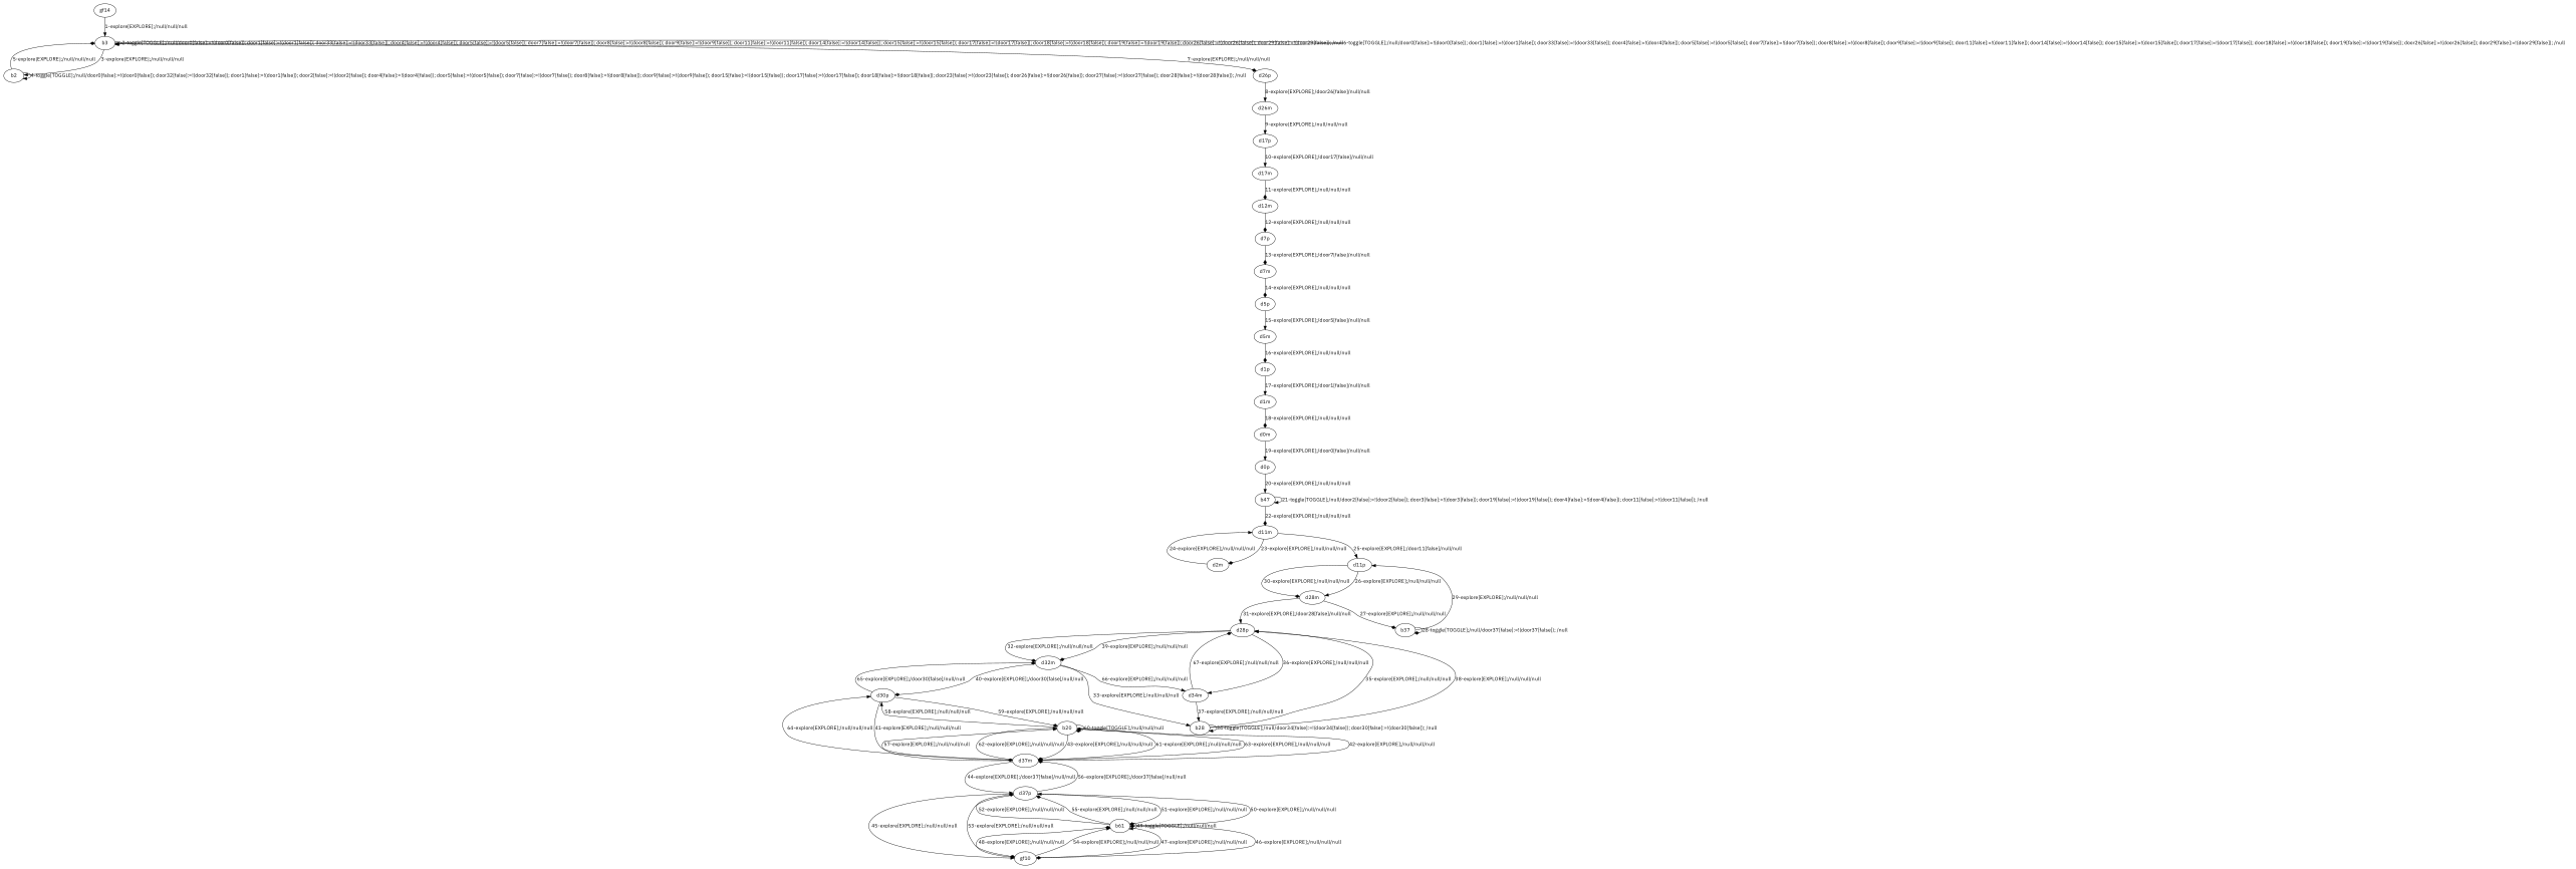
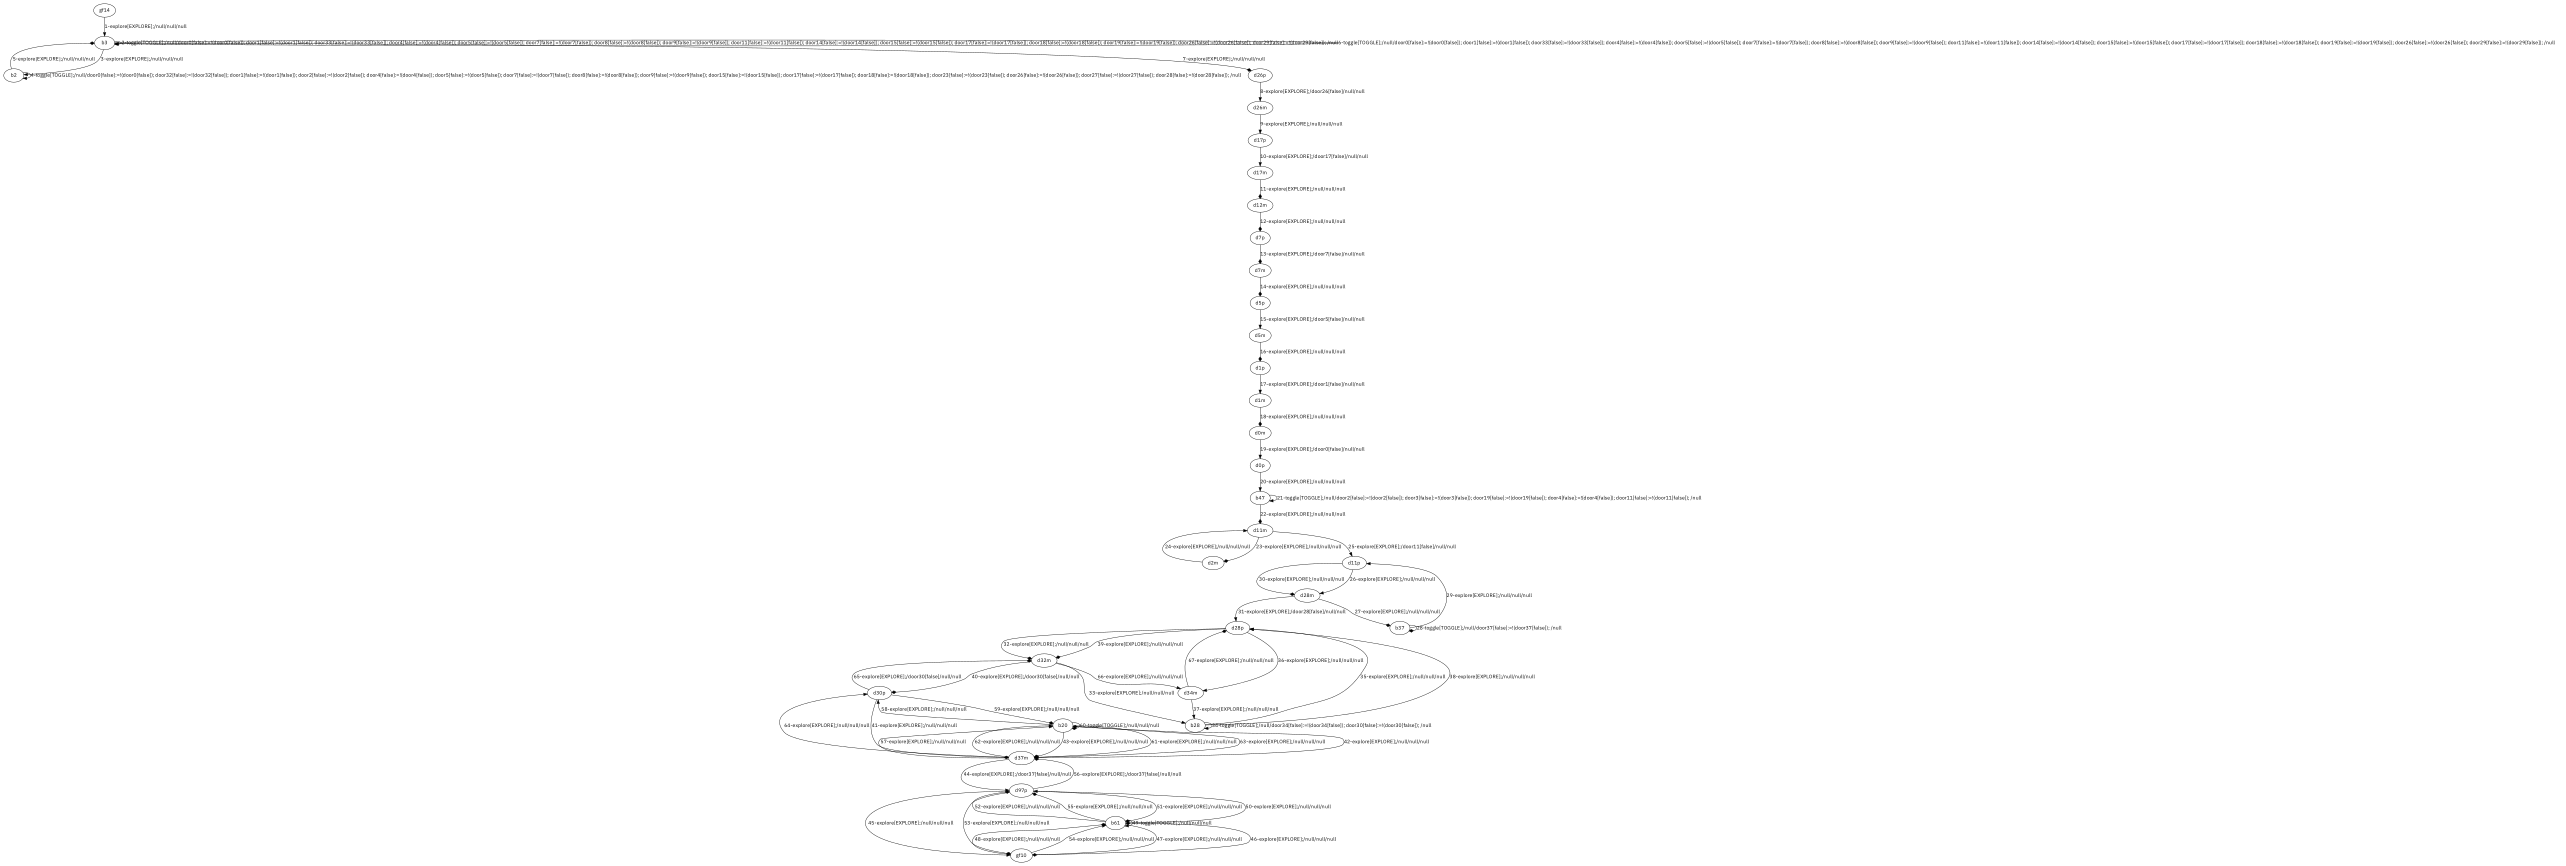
  digraph {
    fontname="IBM Plex Sans"
    node [fontname="IBM Plex Sans"]
    edge [arrowhead=normal fontname="IBM Plex Sans"]
    gf14
    b3
    b2
    d26p
    d26m
    d17p
    d17m
    d12m
    d7p
    d7m
    d5p
    d5m
    d1p
    d1m
    d0m
    d0p
    b47
    d11m
    d2m
    d11p
    d28m
    b37
    d28p
    n24 [label=d32m]
    d34m
    b28
    d30p
    d37m
    b20
-   d37p
+   d37p [label=d97p]
    gf10
    b61
    gf14 -> b3 [label="1-explore[EXPLORE];/null/null/null"]
    b3 -> b3 [label="2-toggle[TOGGLE];/null/door0[false]:=!(door0[false]); door1[false]:=!(door1[false]); door33[false]:=!(door33[false]); door4[false]:=!(door4[false]); door5[false]:=!(door5[false]); door7[false]:=!(door7[false]); door8[false]:=!(door8[false]); door9[false]:=!(door9[false]); door11[false]:=!(door11[false]); door14[false]:=!(door14[false]); door15[false]:=!(door15[false]); door17[false]:=!(door17[false]); door18[false]:=!(door18[false]); door19[false]:=!(door19[false]); door26[false]:=!(door26[false]); door29[false]:=!(door29[false]); /null"]
    b3 -> b3 [label="6-toggle[TOGGLE];/null/door0[false]:=!(door0[false]); door1[false]:=!(door1[false]); door33[false]:=!(door33[false]); door4[false]:=!(door4[false]); door5[false]:=!(door5[false]); door7[false]:=!(door7[false]); door8[false]:=!(door8[false]); door9[false]:=!(door9[false]); door11[false]:=!(door11[false]); door14[false]:=!(door14[false]); door15[false]:=!(door15[false]); door17[false]:=!(door17[false]); door18[false]:=!(door18[false]); door19[false]:=!(door19[false]); door26[false]:=!(door26[false]); door29[false]:=!(door29[false]); /null"]
    b3 -> b2 [label="3-explore[EXPLORE];/null/null/null"]
    b3 -> d26p [arrowhead=diamond label="7-explore[EXPLORE];/null/null/null"]
    b2 -> b3 [arrowhead=diamond label="5-explore[EXPLORE];/null/null/null"]
    b2 -> b2 [label="4-toggle[TOGGLE];/null/door0[false]:=!(door0[false]); door32[false]:=!(door32[false]); door1[false]:=!(door1[false]); door2[false]:=!(door2[false]); door4[false]:=!(door4[false]); door5[false]:=!(door5[false]); door7[false]:=!(door7[false]); door8[false]:=!(door8[false]); door9[false]:=!(door9[false]); door15[false]:=!(door15[false]); door17[false]:=!(door17[false]); door18[false]:=!(door18[false]); door23[false]:=!(door23[false]); door26[false]:=!(door26[false]); door27[false]:=!(door27[false]); door28[false]:=!(door28[false]); /null"]
    d26p -> d26m [label="8-explore[EXPLORE];/door26[false]/null/null"]
    d26m -> d17p [label="9-explore[EXPLORE];/null/null/null"]
    d17p -> d17m [label="10-explore[EXPLORE];/door17[false]/null/null"]
    d17m -> d12m [arrowhead=diamond label="11-explore[EXPLORE];/null/null/null"]
    d12m -> d7p [arrowhead=diamond label="12-explore[EXPLORE];/null/null/null"]
    d7p -> d7m [arrowhead=diamond label="13-explore[EXPLORE];/door7[false]/null/null"]
    d7m -> d5p [arrowhead=diamond label="14-explore[EXPLORE];/null/null/null"]
    d5p -> d5m [label="15-explore[EXPLORE];/door5[false]/null/null"]
    d5m -> d1p [arrowhead=diamond label="16-explore[EXPLORE];/null/null/null"]
    d1p -> d1m [label="17-explore[EXPLORE];/door1[false]/null/null"]
    d1m -> d0m [arrowhead=diamond label="18-explore[EXPLORE];/null/null/null"]
    d0m -> d0p [label="19-explore[EXPLORE];/door0[false]/null/null"]
    d0p -> b47 [label="20-explore[EXPLORE];/null/null/null"]
    b47 -> b47 [label="21-toggle[TOGGLE];/null/door2[false]:=!(door2[false]); door3[false]:=!(door3[false]); door19[false]:=!(door19[false]); door4[false]:=!(door4[false]); door11[false]:=!(door11[false]); /null"]
    b47 -> d11m [arrowhead=diamond label="22-explore[EXPLORE];/null/null/null"]
    d11m -> d2m [arrowhead=diamond label="23-explore[EXPLORE];/null/null/null"]
    d11m -> d11p [label="25-explore[EXPLORE];/door11[false]/null/null"]
    d2m -> d11m [label="24-explore[EXPLORE];/null/null/null"]
    d11p -> d28m [label="26-explore[EXPLORE];/null/null/null"]
    d11p -> d28m [arrowhead=diamond label="30-explore[EXPLORE];/null/null/null"]
    d28m -> b37 [arrowhead=diamond label="27-explore[EXPLORE];/null/null/null"]
    d28m -> d28p [label="31-explore[EXPLORE];/door28[false]/null/null"]
    b37 -> d11p [label="29-explore[EXPLORE];/null/null/null"]
    b37 -> b37 [arrowhead=diamond label="28-toggle[TOGGLE];/null/door37[false]:=!(door37[false]); /null"]
    d28p -> n24 [arrowhead=diamond label="32-explore[EXPLORE];/null/null/null"]
    d28p -> n24 [arrowhead=diamond label="39-explore[EXPLORE];/null/null/null"]
    d28p -> d34m [label="36-explore[EXPLORE];/null/null/null"]
    n24 -> d34m [label="66-explore[EXPLORE];/null/null/null"]
    n24 -> b28 [label="33-explore[EXPLORE];/null/null/null"]
    n24 -> d30p [arrowhead=diamond label="40-explore[EXPLORE];/door30[false]/null/null"]
    d34m -> d28p [arrowhead=diamond label="67-explore[EXPLORE];/null/null/null"]
    d34m -> b28 [label="37-explore[EXPLORE];/null/null/null"]
    b28 -> d28p [label="35-explore[EXPLORE];/null/null/null"]
    b28 -> d28p [label="38-explore[EXPLORE];/null/null/null"]
    b28 -> b28 [label="34-toggle[TOGGLE];/null/door34[false]:=!(door34[false]); door30[false]:=!(door30[false]); /null"]
    d30p -> n24 [arrowhead=diamond label="65-explore[EXPLORE];/door30[false]/null/null"]
    d30p -> d37m [arrowhead=diamond label="41-explore[EXPLORE];/null/null/null"]
    d30p -> b20 [arrowhead=diamond label="59-explore[EXPLORE];/null/null/null"]
    d37m -> d30p [label="64-explore[EXPLORE];/null/null/null"]
    d37m -> b20 [arrowhead=diamond label="42-explore[EXPLORE];/null/null/null"]
    d37m -> b20 [label="57-explore[EXPLORE];/null/null/null"]
    d37m -> b20 [label="62-explore[EXPLORE];/null/null/null"]
    d37m -> d37p [label="44-explore[EXPLORE];/door37[false]/null/null"]
    b20 -> d30p [label="58-explore[EXPLORE];/null/null/null"]
    b20 -> d37m [arrowhead=diamond label="43-explore[EXPLORE];/null/null/null"]
    b20 -> d37m [arrowhead=diamond label="61-explore[EXPLORE];/null/null/null"]
    b20 -> d37m [label="63-explore[EXPLORE];/null/null/null"]
    b20 -> b20 [arrowhead=diamond label="60-toggle[TOGGLE];/null/null/null"]
    d37p -> d37m [arrowhead=diamond label="56-explore[EXPLORE];/door37[false]/null/null"]
    d37p -> gf10 [label="45-explore[EXPLORE];/null/null/null"]
    d37p -> gf10 [arrowhead=diamond label="53-explore[EXPLORE];/null/null/null"]
    d37p -> b61 [arrowhead=diamond label="51-explore[EXPLORE];/null/null/null"]
    gf10 -> b61 [arrowhead=diamond label="46-explore[EXPLORE];/null/null/null"]
    gf10 -> b61 [arrowhead=diamond label="48-explore[EXPLORE];/null/null/null"]
    gf10 -> b61 [label="54-explore[EXPLORE];/null/null/null"]
    b61 -> d37p [label="50-explore[EXPLORE];/null/null/null"]
    b61 -> d37p [arrowhead=diamond label="52-explore[EXPLORE];/null/null/null"]
    b61 -> d37p [arrowhead=diamond label="55-explore[EXPLORE];/null/null/null"]
    b61 -> gf10 [arrowhead=diamond label="47-explore[EXPLORE];/null/null/null"]
    b61 -> b61 [label="49-toggle[TOGGLE];/null/null/null"]
  }
